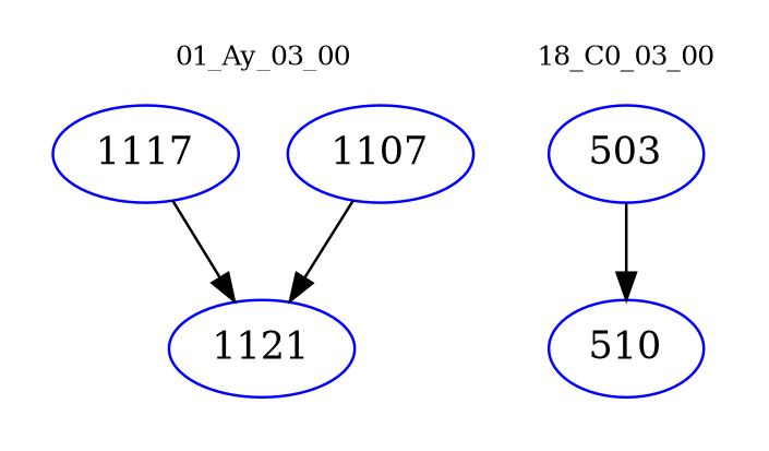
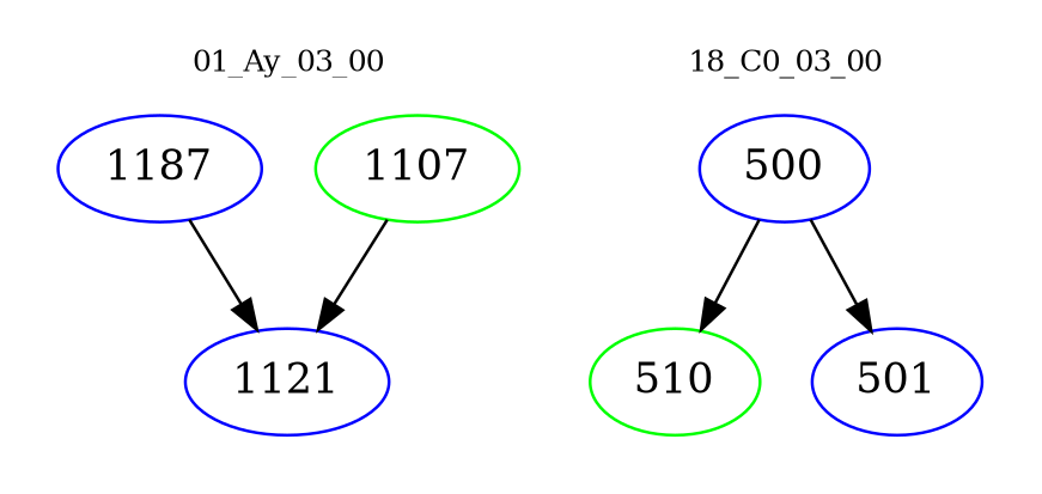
  digraph {
    node [color=blue]
    edge [color=black]
-   n1 [label=1107]
+   n1 [color=green label=1107]
    n2 [label=1121]
-   n3 [label=1117]
-   n4 [label=510]
-   n5 [label=503]
+   n3 [label=1187]
+   n4 [color=green label=510]
+   n5 [label=500]
+   n6 [label=501]
    subgraph cluster_1 {
      color=white
      fontsize=10
      label="01_Ay_03_00"
      n1
      n2
      n3
    }
    subgraph cluster_2 {
      color=white
      fontsize=10
      label="18_C0_03_00"
      n4
      n5
+     n6
    }
    n1 -> n2
    n3 -> n2
    n5 -> n4
+   n5 -> n6
  }
